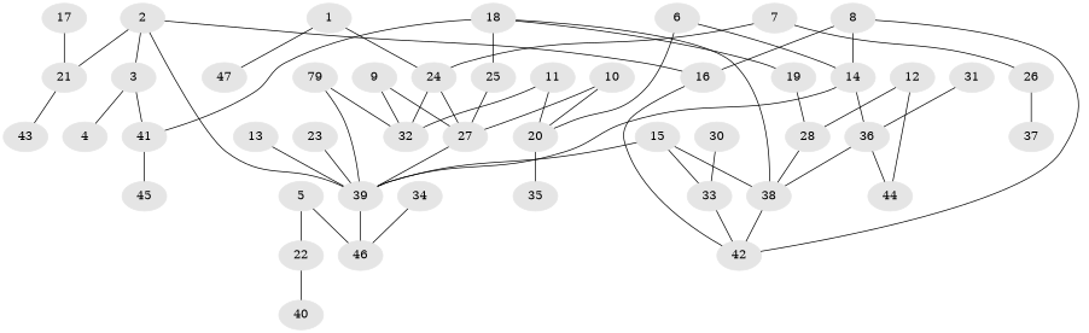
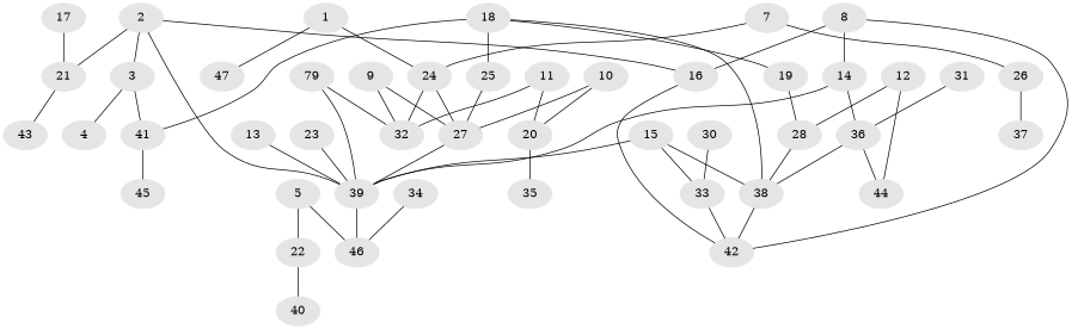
  graph {
    node [color=gray90 style=filled]
    edge [weight=1.0]
    1
    24
    47
    27
    32
    2
    3
    16
    21
    39
    4
    41
    42
    43
    46
    45
    5
    22
    40
-   6
    14
    20
    36
    35
    7
    26
    37
    8
    9
    10
    11
    12
    28
    44
    38
    13
    15
    33
    17
    18
    19
    25
    23
    n44 [label=79]
    30
    31
    34
    1 -- 24
    1 -- 47
    24 -- 27
    24 -- 32
    27 -- 39
    2 -- 3
    2 -- 16
    2 -- 21
    2 -- 39
    3 -- 4
    3 -- 41
    16 -- 42
    21 -- 43
    39 -- 46
    41 -- 45
    5 -- 46
    5 -- 22
    22 -- 40
-   6 -- 14
-   6 -- 20
    14 -- 39
    14 -- 36
    20 -- 35
    36 -- 44
    36 -- 38
    7 -- 24
    7 -- 26
    26 -- 37
    8 -- 16
    8 -- 42
    8 -- 14
    9 -- 27
    9 -- 32
    10 -- 27
    10 -- 20
    11 -- 32
    11 -- 20
    12 -- 28
    12 -- 44
    28 -- 38
    38 -- 42
    13 -- 39
    15 -- 39
    15 -- 38
    15 -- 33
    33 -- 42
    17 -- 21
    18 -- 41 [weight=2.0]
    18 -- 38
    18 -- 19
    18 -- 25
    19 -- 28
    25 -- 27
    23 -- 39
    n44 -- 32
    n44 -- 39
    30 -- 33
    31 -- 36
    34 -- 46
  }
